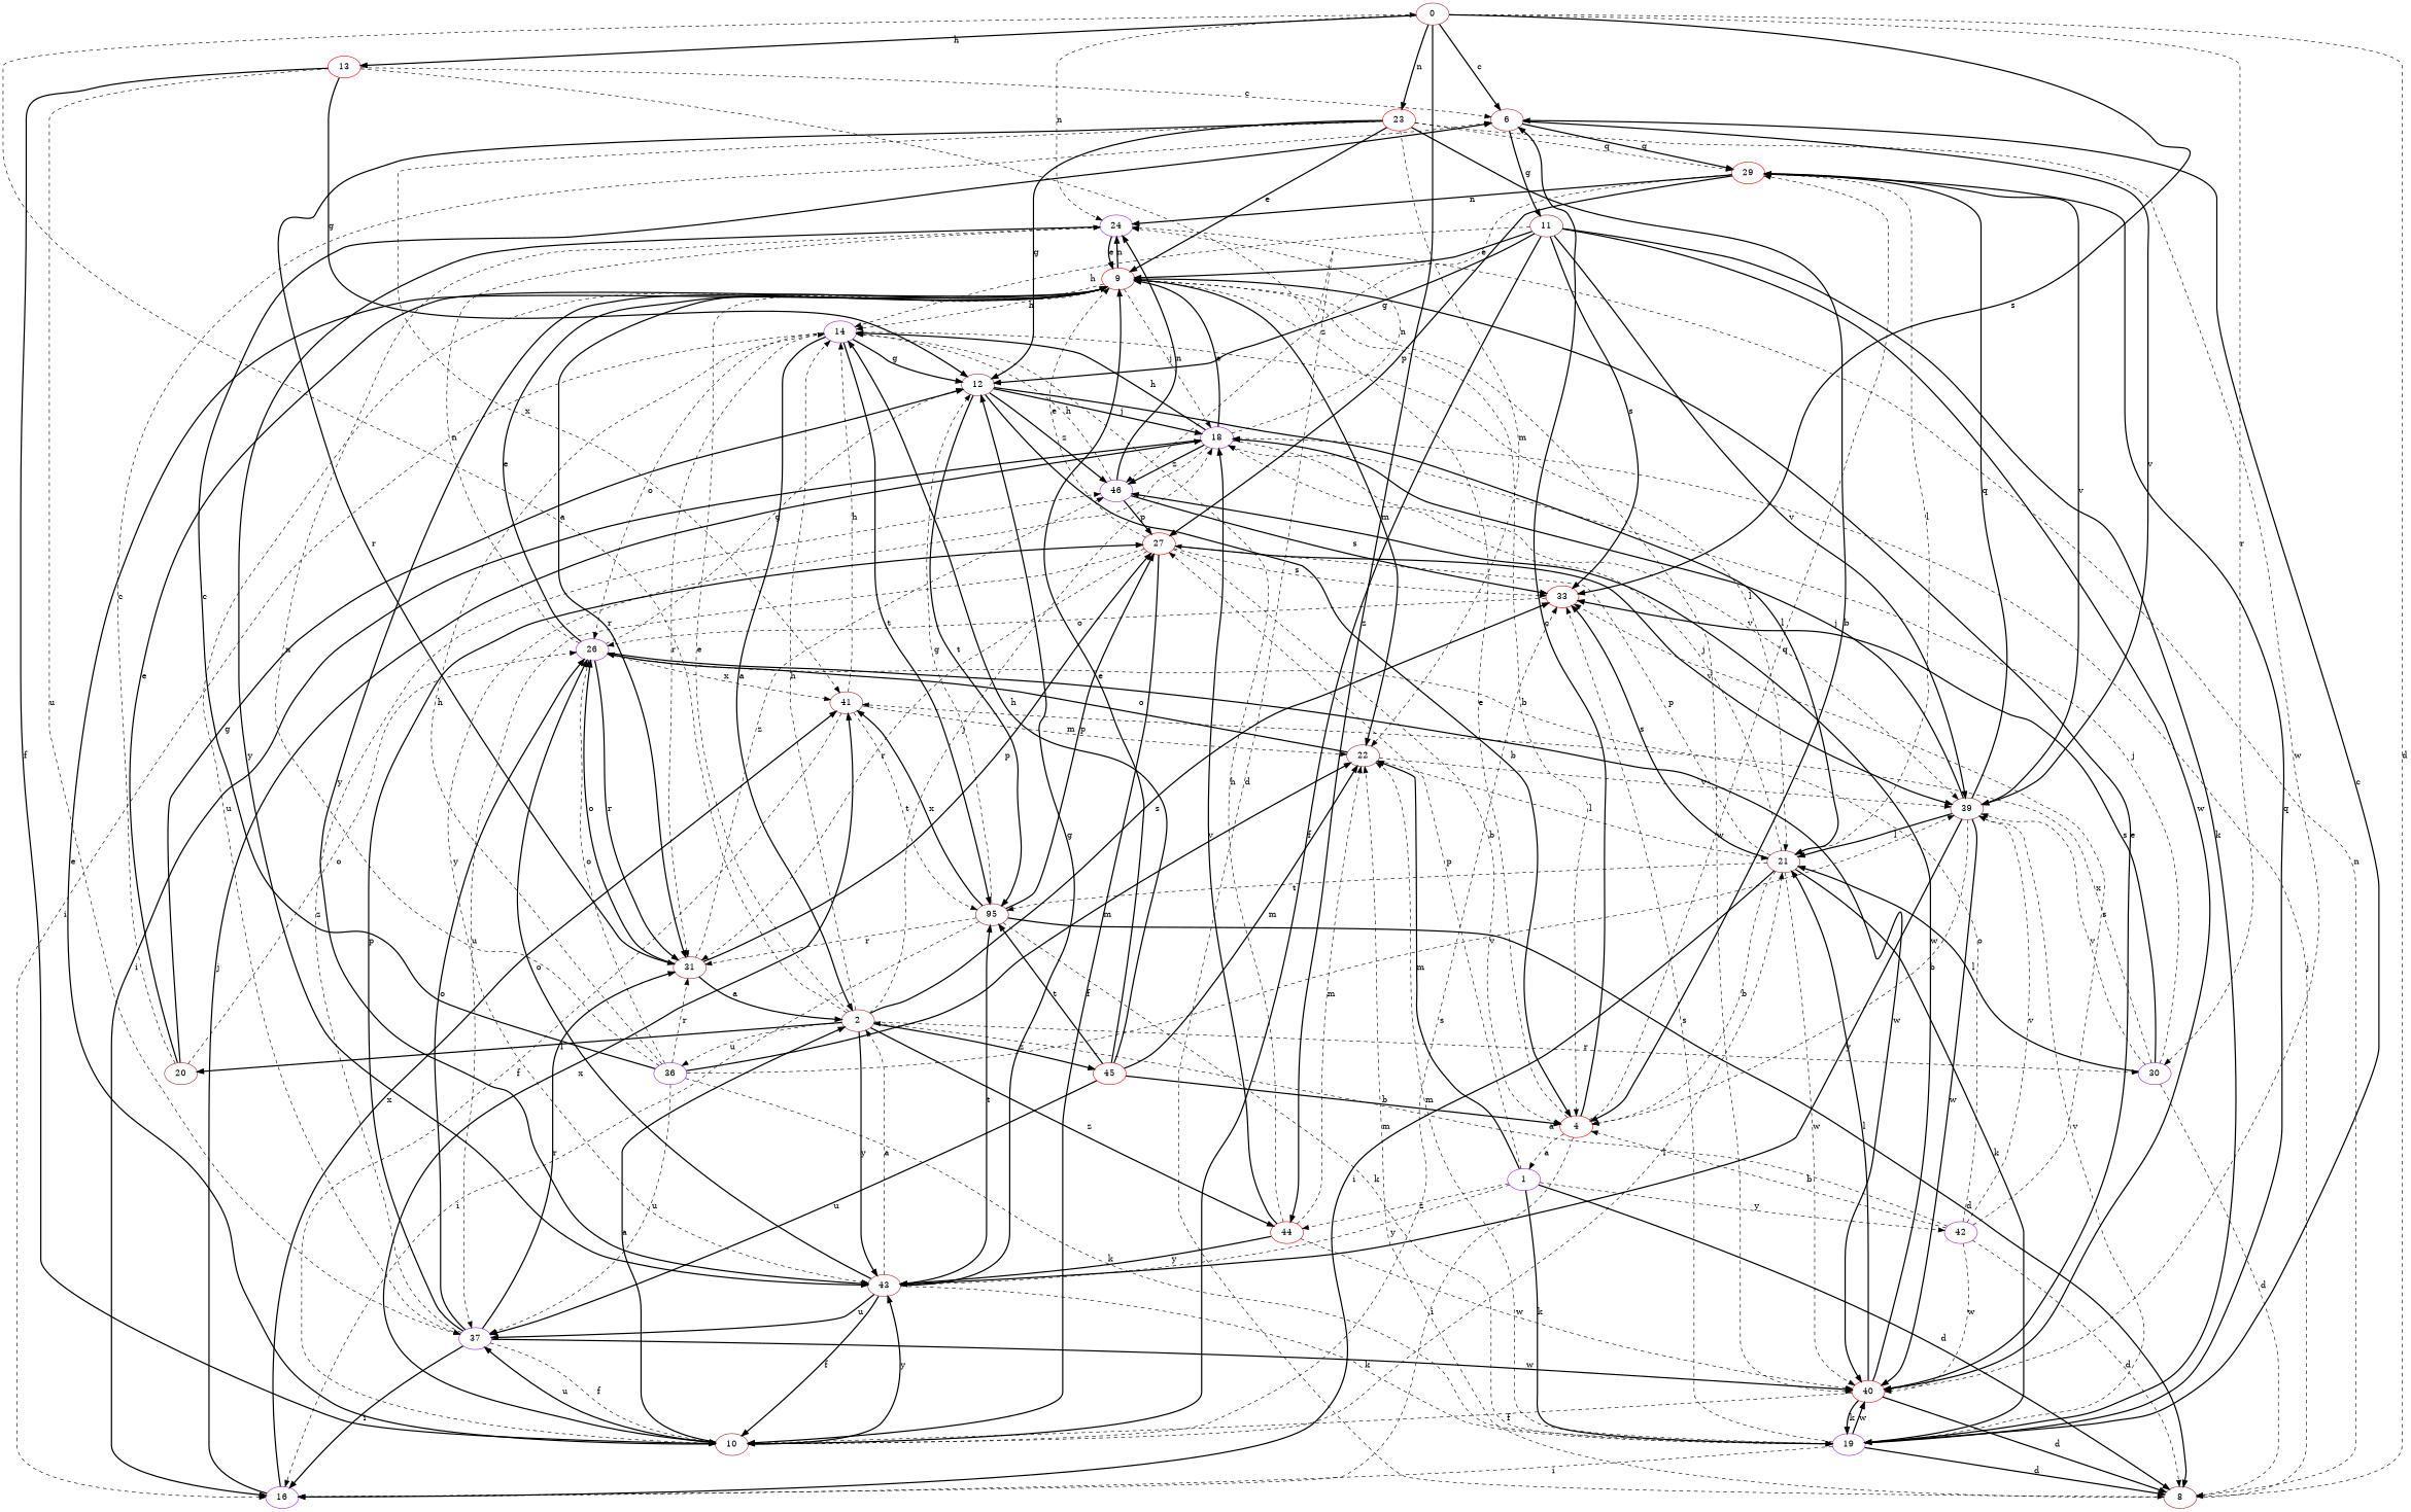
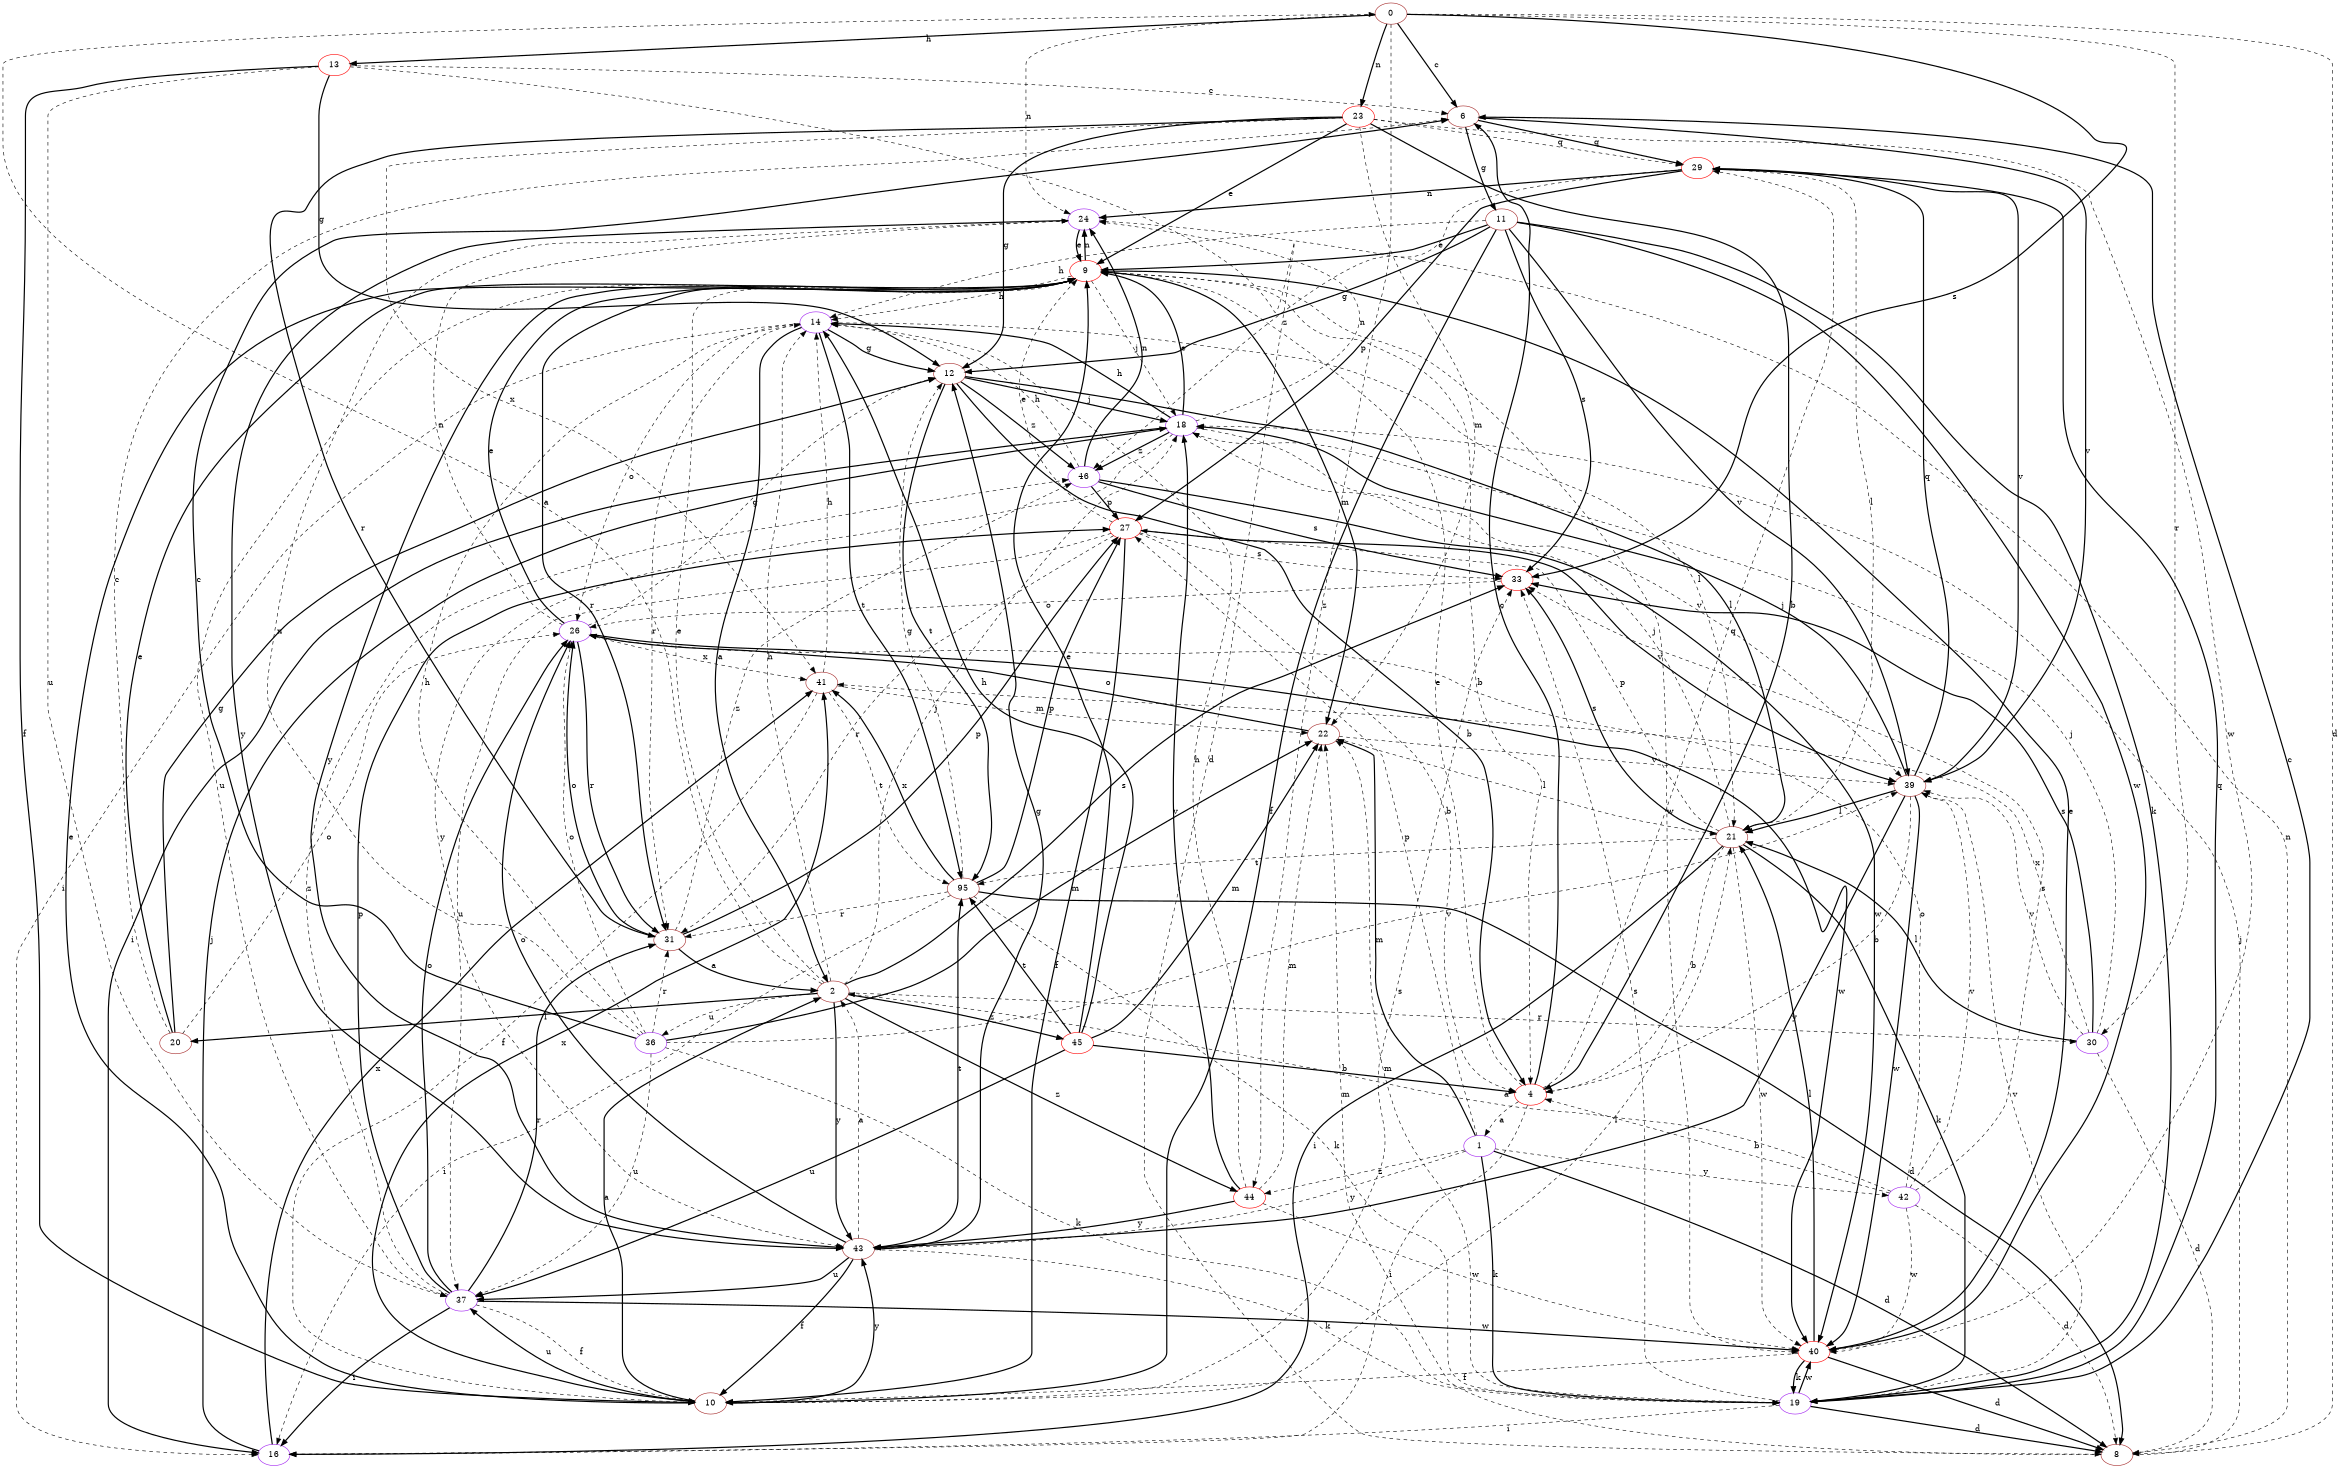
  strict digraph {
    node [color=brown]
    edge [style=bold]
    0
    6
    8
    13 [color=red]
    23 [color=red]
    24 [color=purple]
    30 [color=purple]
    33 [color=red]
    44 [color=red]
    29 [color=red]
    11
    39
    22
    18 [color=purple]
    37 [color=purple]
    10
    12
    9 [color=red]
    4 [color=red]
    31
    40 [color=red]
    41
    43
    26 [color=purple]
    21
    14 [color=purple]
    1 [color=purple]
    19 [color=purple]
    27 [color=red]
    42 [color=purple]
    16 [color=purple]
    2
    n33 [label=95]
    20
    36 [color=purple]
    45 [color=red]
    46 [color=purple]
    0 -> 6 [label=c]
    0 -> 8 [label=d style=dashed]
    0 -> 13 [label=h]
    0 -> 23 [label=n]
    0 -> 24 [label=n style=dashed]
    0 -> 30 [label=r style=dashed]
    0 -> 33 [label=s]
-   0 -> 44 [label=z]
+   0 -> 44 [label=z style=dashed]
    6 -> 29 [label=q]
    6 -> 11 [label=g]
    6 -> 39 [label=v]
    8 -> 24 [label=n style=dashed]
    8 -> 22 [label=m style=dashed]
    8 -> 18 [label=j style=dashed]
    13 -> 6 [label=c style=dashed]
    13 -> 8 [label=d style=dashed]
    13 -> 37 [label=u style=dashed]
    13 -> 10 [label=f]
    13 -> 12 [label=g]
    23 -> 29 [label=q style=dashed]
    23 -> 22 [label=m style=dashed]
    23 -> 12 [label=g]
    23 -> 9 [label=e]
    23 -> 4 [label=b]
    23 -> 31 [label=r]
    23 -> 40 [label=w style=dashed]
    23 -> 41 [label=x style=dashed]
    24 -> 9 [label=e]
    24 -> 43 [label=y]
    30 -> 8 [label=d style=dashed]
    30 -> 33 [label=s]
    30 -> 39 [label=v style=dashed]
    30 -> 18 [label=j style=dashed]
    30 -> 41 [label=x style=dashed]
    30 -> 21 [label=l]
    33 -> 26 [label=o style=dashed]
    44 -> 22 [label=m style=dashed]
    44 -> 18 [label=v]
    44 -> 40 [label=w style=dashed]
    44 -> 43 [label=y]
    44 -> 14 [label=h style=dashed]
    29 -> 24 [label=n]
    29 -> 39 [label=v]
    29 -> 21 [label=l style=dashed]
    29 -> 27 [label=p]
    29 -> 46 [label=z style=dashed]
    11 -> 33 [label=s]
    11 -> 39 [label=v]
    11 -> 10 [label=f]
    11 -> 12 [label=g]
    11 -> 9 [label=e]
    11 -> 40 [label=w]
    11 -> 14 [label=h style=dashed]
    11 -> 19 [label=k]
    39 -> 29 [label=q]
    39 -> 18 [label=j]
    39 -> 4 [label=b style=dashed]
    39 -> 40 [label=w]
    39 -> 43 [label=y]
    39 -> 21 [label=l]
    22 -> 39 [label=v style=dashed]
    22 -> 26 [label=o]
    22 -> 21 [label=l style=dashed]
    18 -> 24 [label=n style=dashed]
    18 -> 39 [label=v style=dashed]
    18 -> 9 [label=e]
    18 -> 43 [label=y style=dashed]
    18 -> 14 [label=h]
    18 -> 16 [label=i]
    18 -> 46 [label=z]
    37 -> 10 [label=f style=dashed]
    37 -> 31 [label=r]
    37 -> 40 [label=w]
    37 -> 26 [label=o]
    37 -> 27 [label=p]
    37 -> 16 [label=i]
    37 -> 46 [label=z style=dashed]
    10 -> 33 [label=s style=dashed]
    10 -> 37 [label=u]
    10 -> 9 [label=e]
    10 -> 41 [label=x]
    10 -> 43 [label=y]
    10 -> 21 [label=l style=dashed]
    10 -> 2 [label=a]
    12 -> 18 [label=j]
    12 -> 4 [label=b]
    12 -> 21 [label=l]
    12 -> n33 [label=t]
    12 -> 46 [label=z]
    9 -> 24 [label=n]
    9 -> 22 [label=m]
    9 -> 18 [label=j style=dashed]
    9 -> 37 [label=u style=dashed]
    9 -> 4 [label=b style=dashed]
    9 -> 31 [label=r]
    9 -> 40 [label=w style=dashed]
    9 -> 43 [label=y]
    9 -> 14 [label=h style=dashed]
    4 -> 6 [label=c]
    4 -> 29 [label=q style=dashed]
    4 -> 9 [label=e style=dashed]
    4 -> 1 [label=a style=dashed]
    4 -> 16 [label=i style=dashed]
    31 -> 26 [label=o]
    31 -> 27 [label=p]
    31 -> 2 [label=a]
    31 -> 46 [label=z style=dashed]
    40 -> 8 [label=d]
    40 -> 10 [label=f style=dashed]
    40 -> 9 [label=e]
    40 -> 21 [label=l]
    40 -> 19 [label=k]
    41 -> 22 [label=m style=dashed]
    41 -> 10 [label=f style=dashed]
    41 -> 14 [label=h style=dashed]
    41 -> n33 [label=t style=dashed]
    43 -> 37 [label=u]
    43 -> 10 [label=f]
    43 -> 12 [label=g]
    43 -> 26 [label=o]
    43 -> 19 [label=k style=dashed]
    43 -> 2 [label=a style=dashed]
    43 -> n33 [label=t]
    26 -> 24 [label=n style=dashed]
    26 -> 12 [label=g style=dashed]
    26 -> 9 [label=e]
    26 -> 31 [label=r]
    26 -> 40 [label=w]
    26 -> 41 [label=x style=dashed]
    21 -> 33 [label=s]
    21 -> 18 [label=j style=dashed]
    21 -> 4 [label=b style=dashed]
    21 -> 40 [label=w style=dashed]
    21 -> 19 [label=k]
    21 -> 27 [label=p style=dashed]
    21 -> 16 [label=i]
    21 -> n33 [label=t style=dashed]
    14 -> 12 [label=g]
    14 -> 31 [label=r style=dashed]
    14 -> 26 [label=o style=dashed]
    14 -> 21 [label=l style=dashed]
    14 -> 16 [label=i style=dashed]
    14 -> 2 [label=a]
    14 -> n33 [label=t]
    1 -> 8 [label=d]
    1 -> 44 [label=z style=dashed]
    1 -> 22 [label=m]
    1 -> 43 [label=y style=dashed]
    1 -> 19 [label=k]
    1 -> 27 [label=p style=dashed]
    1 -> 42 [label=y style=dashed]
    19 -> 6 [label=c]
    19 -> 8 [label=d]
    19 -> 33 [label=s style=dashed]
    19 -> 29 [label=q]
    19 -> 39 [label=v style=dashed]
    19 -> 22 [label=m style=dashed]
    19 -> 40 [label=w]
    19 -> 16 [label=i style=dashed]
    27 -> 33 [label=s style=dashed]
    27 -> 39 [label=v]
    27 -> 37 [label=u style=dashed]
    27 -> 10 [label=f]
    27 -> 9 [label=e style=dashed]
    27 -> 4 [label=b style=dashed]
    27 -> 31 [label=r style=dashed]
    42 -> 8 [label=d style=dashed]
    42 -> 33 [label=s style=dashed]
    42 -> 39 [label=v style=dashed]
    42 -> 4 [label=b style=dashed]
    42 -> 40 [label=w style=dashed]
    42 -> 26 [label=o style=dashed]
    42 -> 2 [label=a style=dashed]
    16 -> 18 [label=j]
    16 -> 41 [label=x]
    2 -> 0 [label=a style=dashed]
    2 -> 30 [label=r style=dashed]
    2 -> 33 [label=s]
    2 -> 44 [label=z]
    2 -> 18 [label=j style=dashed]
    2 -> 9 [label=e style=dashed]
    2 -> 43 [label=y]
    2 -> 14 [label=h style=dashed]
    2 -> 20 [label=l]
    2 -> 36 [label=u style=dashed]
    2 -> 45 [label=z]
    n33 -> 8 [label=d]
    n33 -> 12 [label=g style=dashed]
    n33 -> 31 [label=r style=dashed]
    n33 -> 41 [label=x]
    n33 -> 19 [label=k style=dashed]
    n33 -> 27 [label=p]
    n33 -> 16 [label=i style=dashed]
    20 -> 6 [label=c style=dashed]
    20 -> 12 [label=g]
    20 -> 9 [label=e]
    20 -> 26 [label=o style=dashed]
    36 -> 6 [label=c]
    36 -> 24 [label=n style=dashed]
    36 -> 39 [label=v style=dashed]
    36 -> 22 [label=m]
    36 -> 37 [label=u style=dashed]
    36 -> 31 [label=r style=dashed]
    36 -> 26 [label=o style=dashed]
    36 -> 14 [label=h style=dashed]
    36 -> 19 [label=k style=dashed]
    45 -> 22 [label=m]
    45 -> 37 [label=u]
    45 -> 9 [label=e]
    45 -> 4 [label=b]
    45 -> 14 [label=h]
    45 -> n33 [label=t]
    46 -> 24 [label=n]
    46 -> 33 [label=s]
-   40 -> 46 [label=w]
+   46 -> 40 [label=w]
    46 -> 14 [label=h style=dashed]
    46 -> 27 [label=p]
  }
